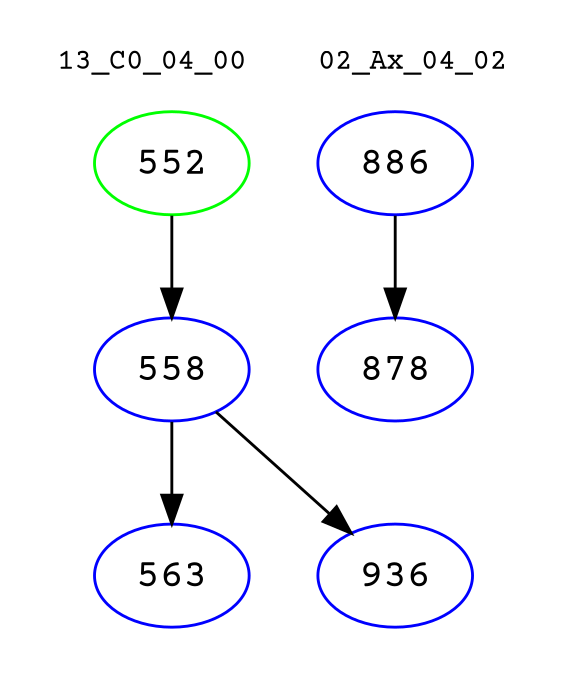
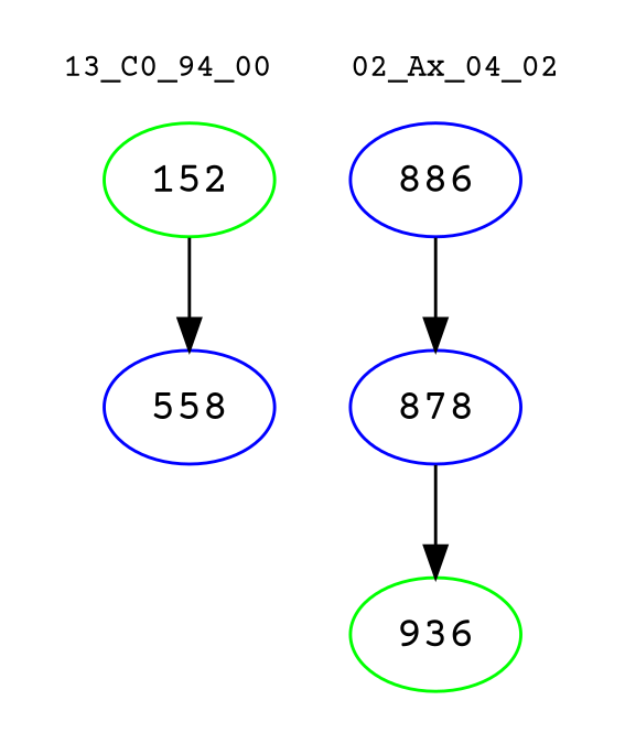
  digraph {
    fontname="Courier Prime"
    node [color=blue fontname="Courier Prime"]
    edge [color=black fontname="Courier Prime"]
    n1 [label=878]
    n2 [label=886]
-   n3 [label=936]
+   n3 [color=green label=936]
    n4 [label=558]
-   n5 [color=green label=552]
-   n6 [label=563]
+   n5 [color=green label=152]
    subgraph cluster_1 {
      color=white
      fontsize=10
      label="02_Ax_04_02"
      n1
      n2
      n3
    }
    subgraph cluster_2 {
      color=white
      fontsize=10
-     label="13_C0_04_00"
+     label="13_C0_94_00"
      n4
      n5
-     n6
    }
-   n4 -> n3
+   n1 -> n3
    n2 -> n1
-   n4 -> n6
    n5 -> n4
  }
